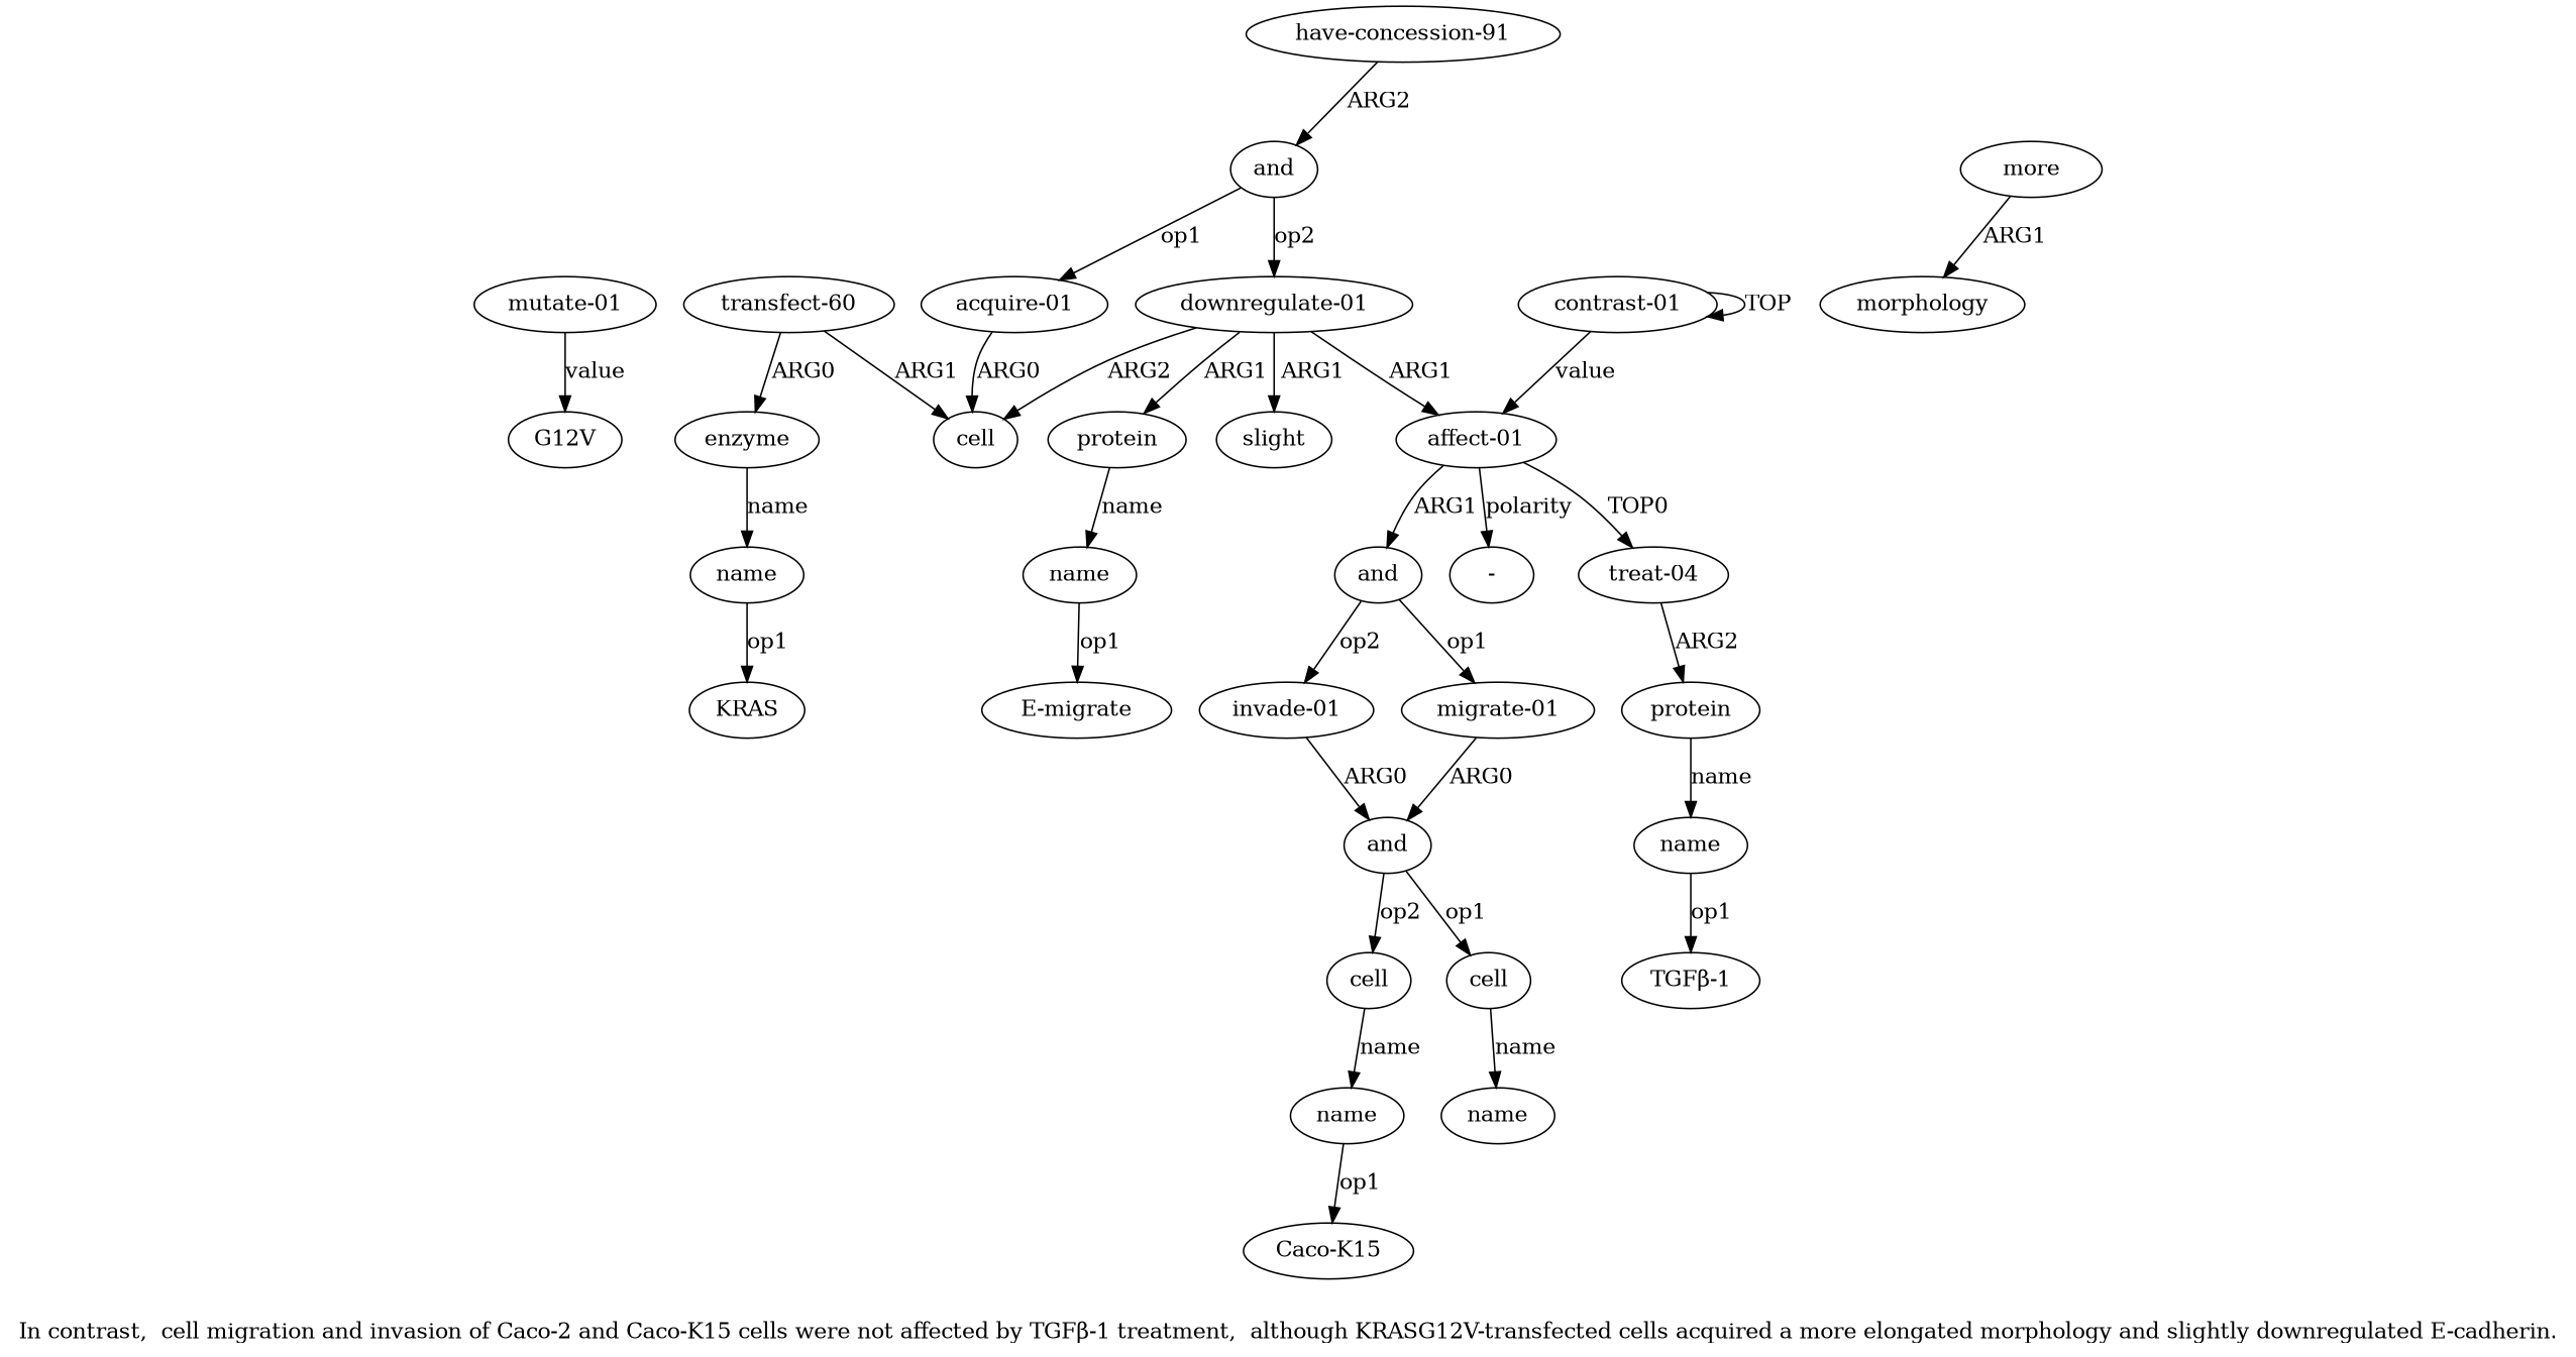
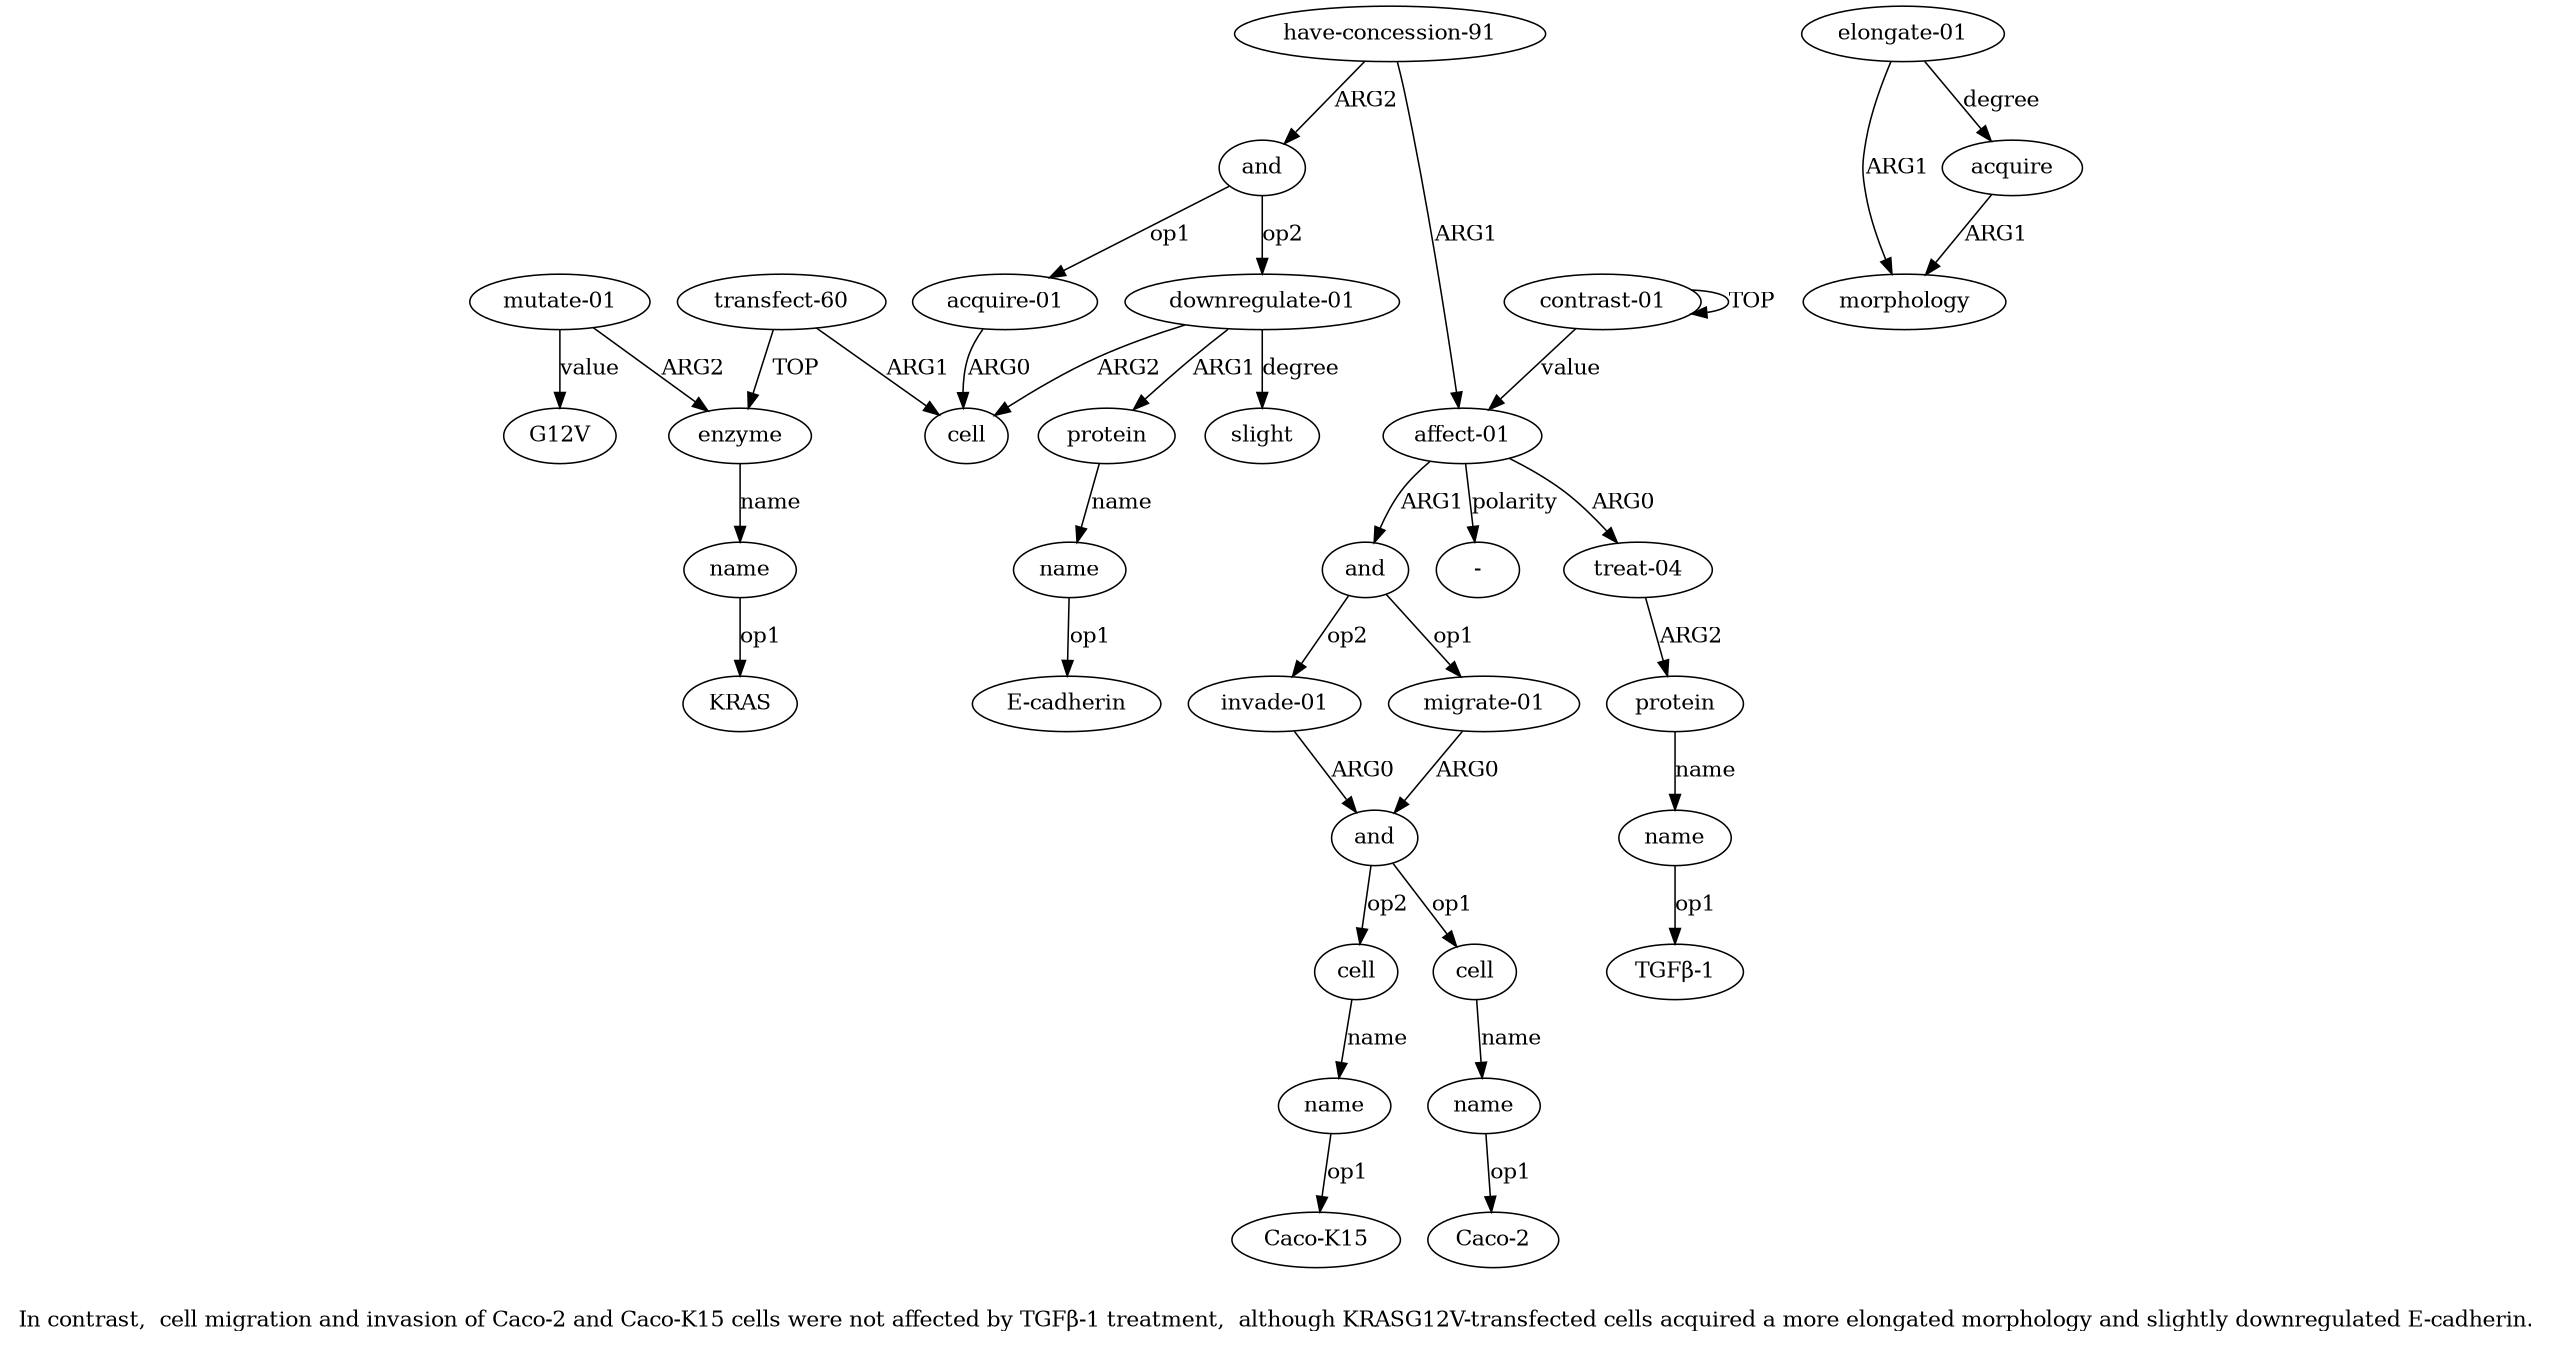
  digraph {
    label="In contrast,  cell migration and invasion of Caco-2 and Caco-K15 cells were not affected by TGFβ-1 treatment,  although KRASG12V-transfected cells acquired a more elongated morphology and slightly downregulated E-cadherin."
    node [color=black gold_ind=-1 gold_label=name test_ind=-1 test_label=name]
    edge [color=black gold_label=op1 test_label=op1]
    n1 [gold_ind=20 gold_label="mutate-01" label="mutate-01" test_ind=20 test_label="mutate-01"]
    n2 [gold_ind=18 gold_label=enzyme label=enzyme test_ind=18 test_label=enzyme]
    n3 [gold_label=G12V label=G12V test_label=G12V]
    n4 [gold_ind=19 label=name test_ind=19]
    n5 [gold_label=KRAS label=KRAS test_label=KRAS]
    n6 [gold_ind=21 gold_label=morphology label=morphology test_ind=21 test_label=morphology]
-   n8 [gold_ind=23 gold_label=more label=more test_ind=23 test_label=more]
+   n7 [gold_ind=22 gold_label="elongate-01" label="elongate-01" test_ind=22 test_label="elongate-01"]
+   n8 [gold_ind=23 gold_label=more label=acquire test_ind=23 test_label=more]
    n9 [gold_ind=24 gold_label="downregulate-01" label="downregulate-01" test_ind=24 test_label="downregulate-01"]
    n10 [gold_ind=25 gold_label=protein label=protein test_ind=25 test_label=protein]
    n11 [gold_ind=27 gold_label=slight label=slight test_ind=27 test_label=slight]
    n12 [gold_ind=16 gold_label=cell label=cell test_ind=16 test_label=cell]
    n13 [gold_ind=26 label=name test_ind=26]
-   n14 [gold_label="E-cadherin" label="E-migrate" test_label="E-cadherin"]
+   n14 [gold_label="E-cadherin" label="E-cadherin" test_label="E-cadherin"]
    n15 [gold_label="TGFβ-1" label="TGFβ-1" test_label="TGFβ-1"]
    n16 [gold_label="-" label="-" test_label="-"]
    n17 [gold_ind=15 gold_label="acquire-01" label="acquire-01" test_ind=15 test_label="acquire-01"]
    n18 [gold_ind=14 gold_label=and label=and test_ind=14 test_label=and]
    n19 [gold_ind=17 gold_label="transfect-00" label="transfect-60" test_ind=17 test_label="transfect-00"]
    n20 [gold_ind=11 label=name test_ind=11]
    n21 [gold_label="Caco-K15" label="Caco-K15" test_label="Caco-K15"]
    n22 [gold_ind=10 gold_label=cell label=cell test_ind=10 test_label=cell]
    n23 [gold_ind=13 gold_label="have-concession-91" label="have-concession-91" test_ind=13 test_label="have-concession-91"]
    n24 [gold_ind=1 gold_label="affect-01" label="affect-01" test_ind=1 test_label="affect-01"]
    n25 [gold_ind=2 gold_label="treat-04" label="treat-04" test_ind=2 test_label="treat-04"]
    n26 [gold_ind=5 gold_label=and label=and test_ind=5 test_label=and]
    n27 [gold_ind=3 gold_label=protein label=protein test_ind=3 test_label=protein]
    n28 [gold_ind=12 gold_label="invade-01" label="invade-01" test_ind=12 test_label="invade-01"]
    n29 [gold_ind=6 gold_label="migrate-01" label="migrate-01" test_ind=6 test_label="migrate-01"]
    n30 [gold_ind=7 gold_label=and label=and test_ind=7 test_label=and]
    n31 [gold_ind=8 gold_label=cell label=cell test_ind=8 test_label=cell]
    n32 [gold_ind=9 label=name test_ind=9]
    n33 [gold_ind=4 label=name test_ind=4]
    n34 [gold_ind=0 gold_label="contrast-01" label="contrast-01" test_ind=0 test_label="contrast-01"]
+   n35 [gold_label="Caco-2" label="Caco-2" test_label="Caco-2"]
+   n1 -> n2 [gold_label=ARG2 label=ARG2 test_label=ARG2]
    n1 -> n3 [gold_label=value label=value test_label=value]
    n2 -> n4 [gold_label=name label=name test_label=name]
    n4 -> n5 [label=op1]
+   n7 -> n6 [gold_label=ARG1 label=ARG1 test_label=ARG1]
+   n7 -> n8 [gold_label=degree label=degree test_label=degree]
    n8 -> n6 [gold_label=ARG1 label=ARG1 test_label=ARG1]
    n9 -> n10 [gold_label=ARG1 label=ARG1 test_label=ARG1]
-   n9 -> n11 [gold_label=degree label=ARG1 test_label=degree]
+   n9 -> n11 [gold_label=degree label=degree test_label=degree]
    n9 -> n12 [gold_label=ARG2 label=ARG2 test_label=ARG2]
    n10 -> n13 [gold_label=name label=name test_label=name]
    n13 -> n14 [label=op1]
    n17 -> n12 [gold_label=ARG0 label=ARG0 test_label=ARG0]
    n18 -> n9 [gold_label=op2 label=op2 test_label=op2]
    n18 -> n17 [label=op1]
-   n19 -> n2 [gold_label=ARG0 label=ARG0 test_label=ARG0]
+   n19 -> n2 [gold_label=ARG0 label=TOP test_label=ARG0]
    n19 -> n12 [gold_label=ARG1 label=ARG1 test_label=ARG1]
    n20 -> n21 [label=op1]
    n22 -> n20 [gold_label=name label=name test_label=name]
    n23 -> n18 [gold_label=ARG2 label=ARG2 test_label=ARG2]
-   n9 -> n24 [gold_label=ARG1 label=ARG1 test_label=ARG1]
+   n23 -> n24 [gold_label=ARG1 label=ARG1 test_label=ARG1]
    n24 -> n16 [gold_label=polarity label=polarity test_label=polarity]
-   n24 -> n25 [gold_label=ARG0 label=TOP0 test_label=ARG0]
+   n24 -> n25 [gold_label=ARG0 label=ARG0 test_label=ARG0]
    n24 -> n26 [gold_label=ARG1 label=ARG1 test_label=ARG1]
    n25 -> n27 [gold_label=ARG2 label=ARG2 test_label=ARG2]
    n26 -> n28 [gold_label=op2 label=op2 test_label=op2]
    n26 -> n29 [label=op1]
    n27 -> n33 [gold_label=name label=name test_label=name]
    n28 -> n30 [gold_label=ARG0 label=ARG0 test_label=ARG0]
    n29 -> n30 [gold_label=ARG0 label=ARG0 test_label=ARG0]
    n30 -> n22 [gold_label=op2 label=op2 test_label=op2]
    n30 -> n31 [label=op1]
    n31 -> n32 [gold_label=name label=name test_label=name]
+   n32 -> n35 [label=op1]
    n33 -> n15 [label=op1]
    n34 -> n24 [gold_label=ARG2 label=value test_label=ARG2]
    n34 -> n34 [gold_label=TOP label=TOP test_label=TOP]
  }
